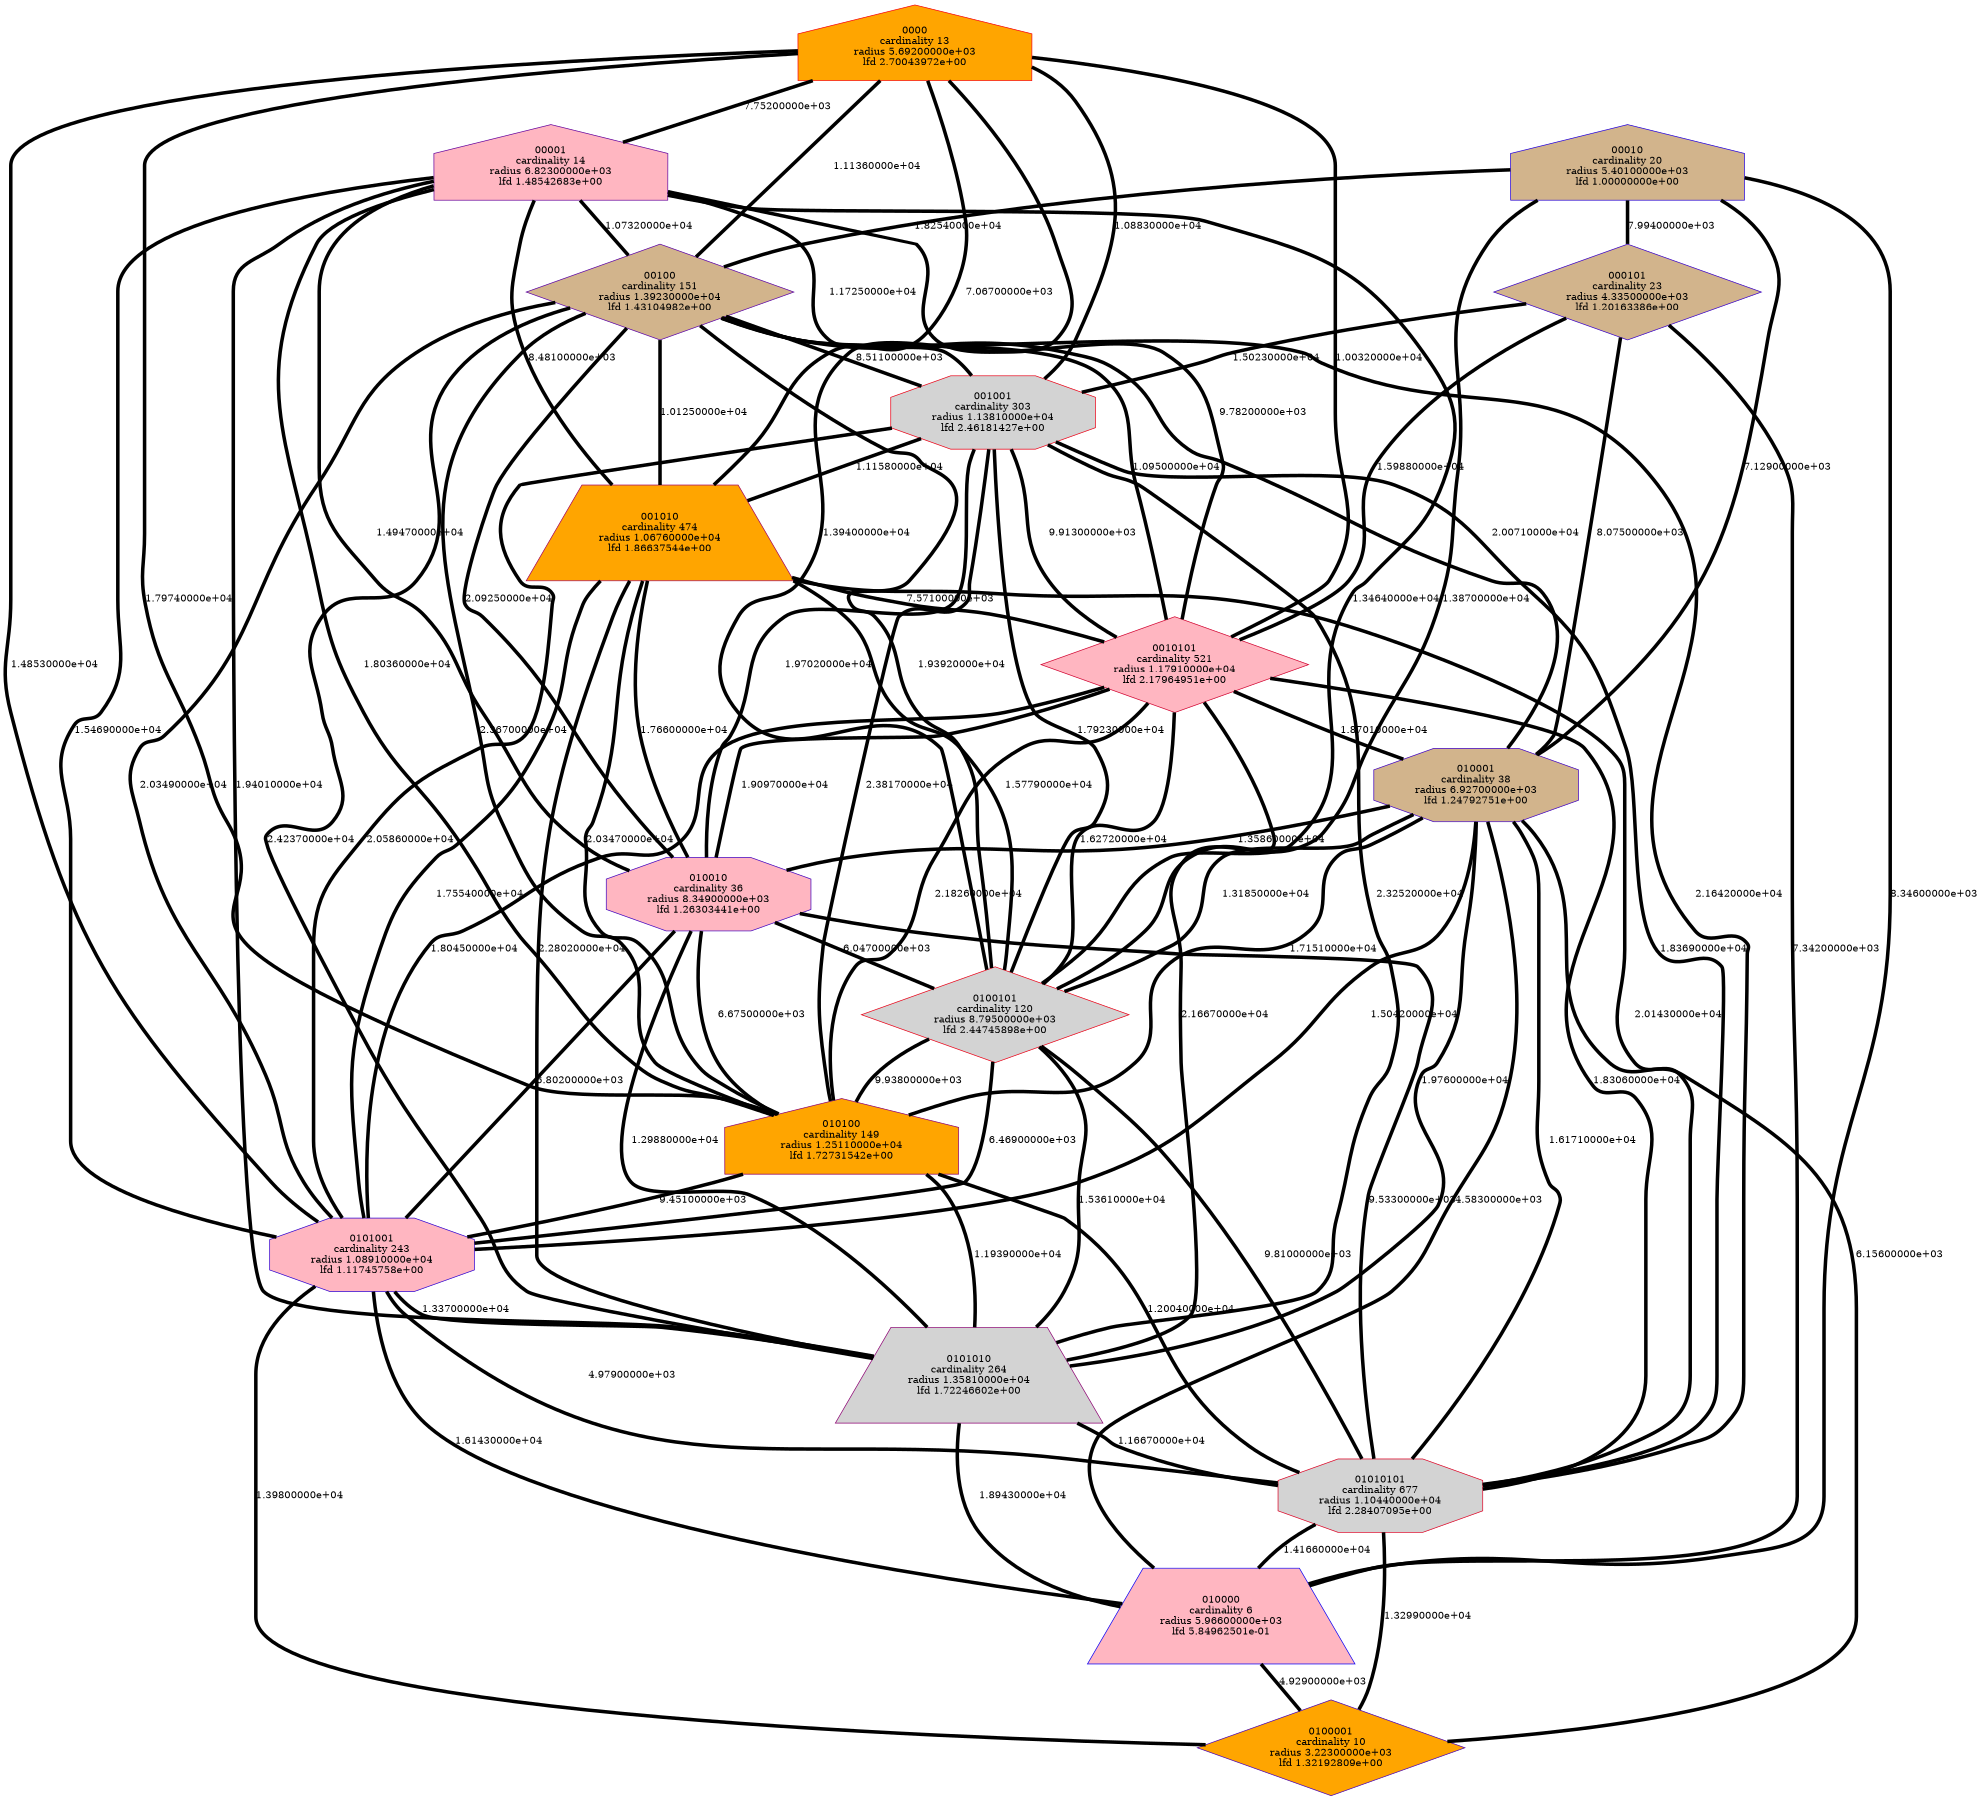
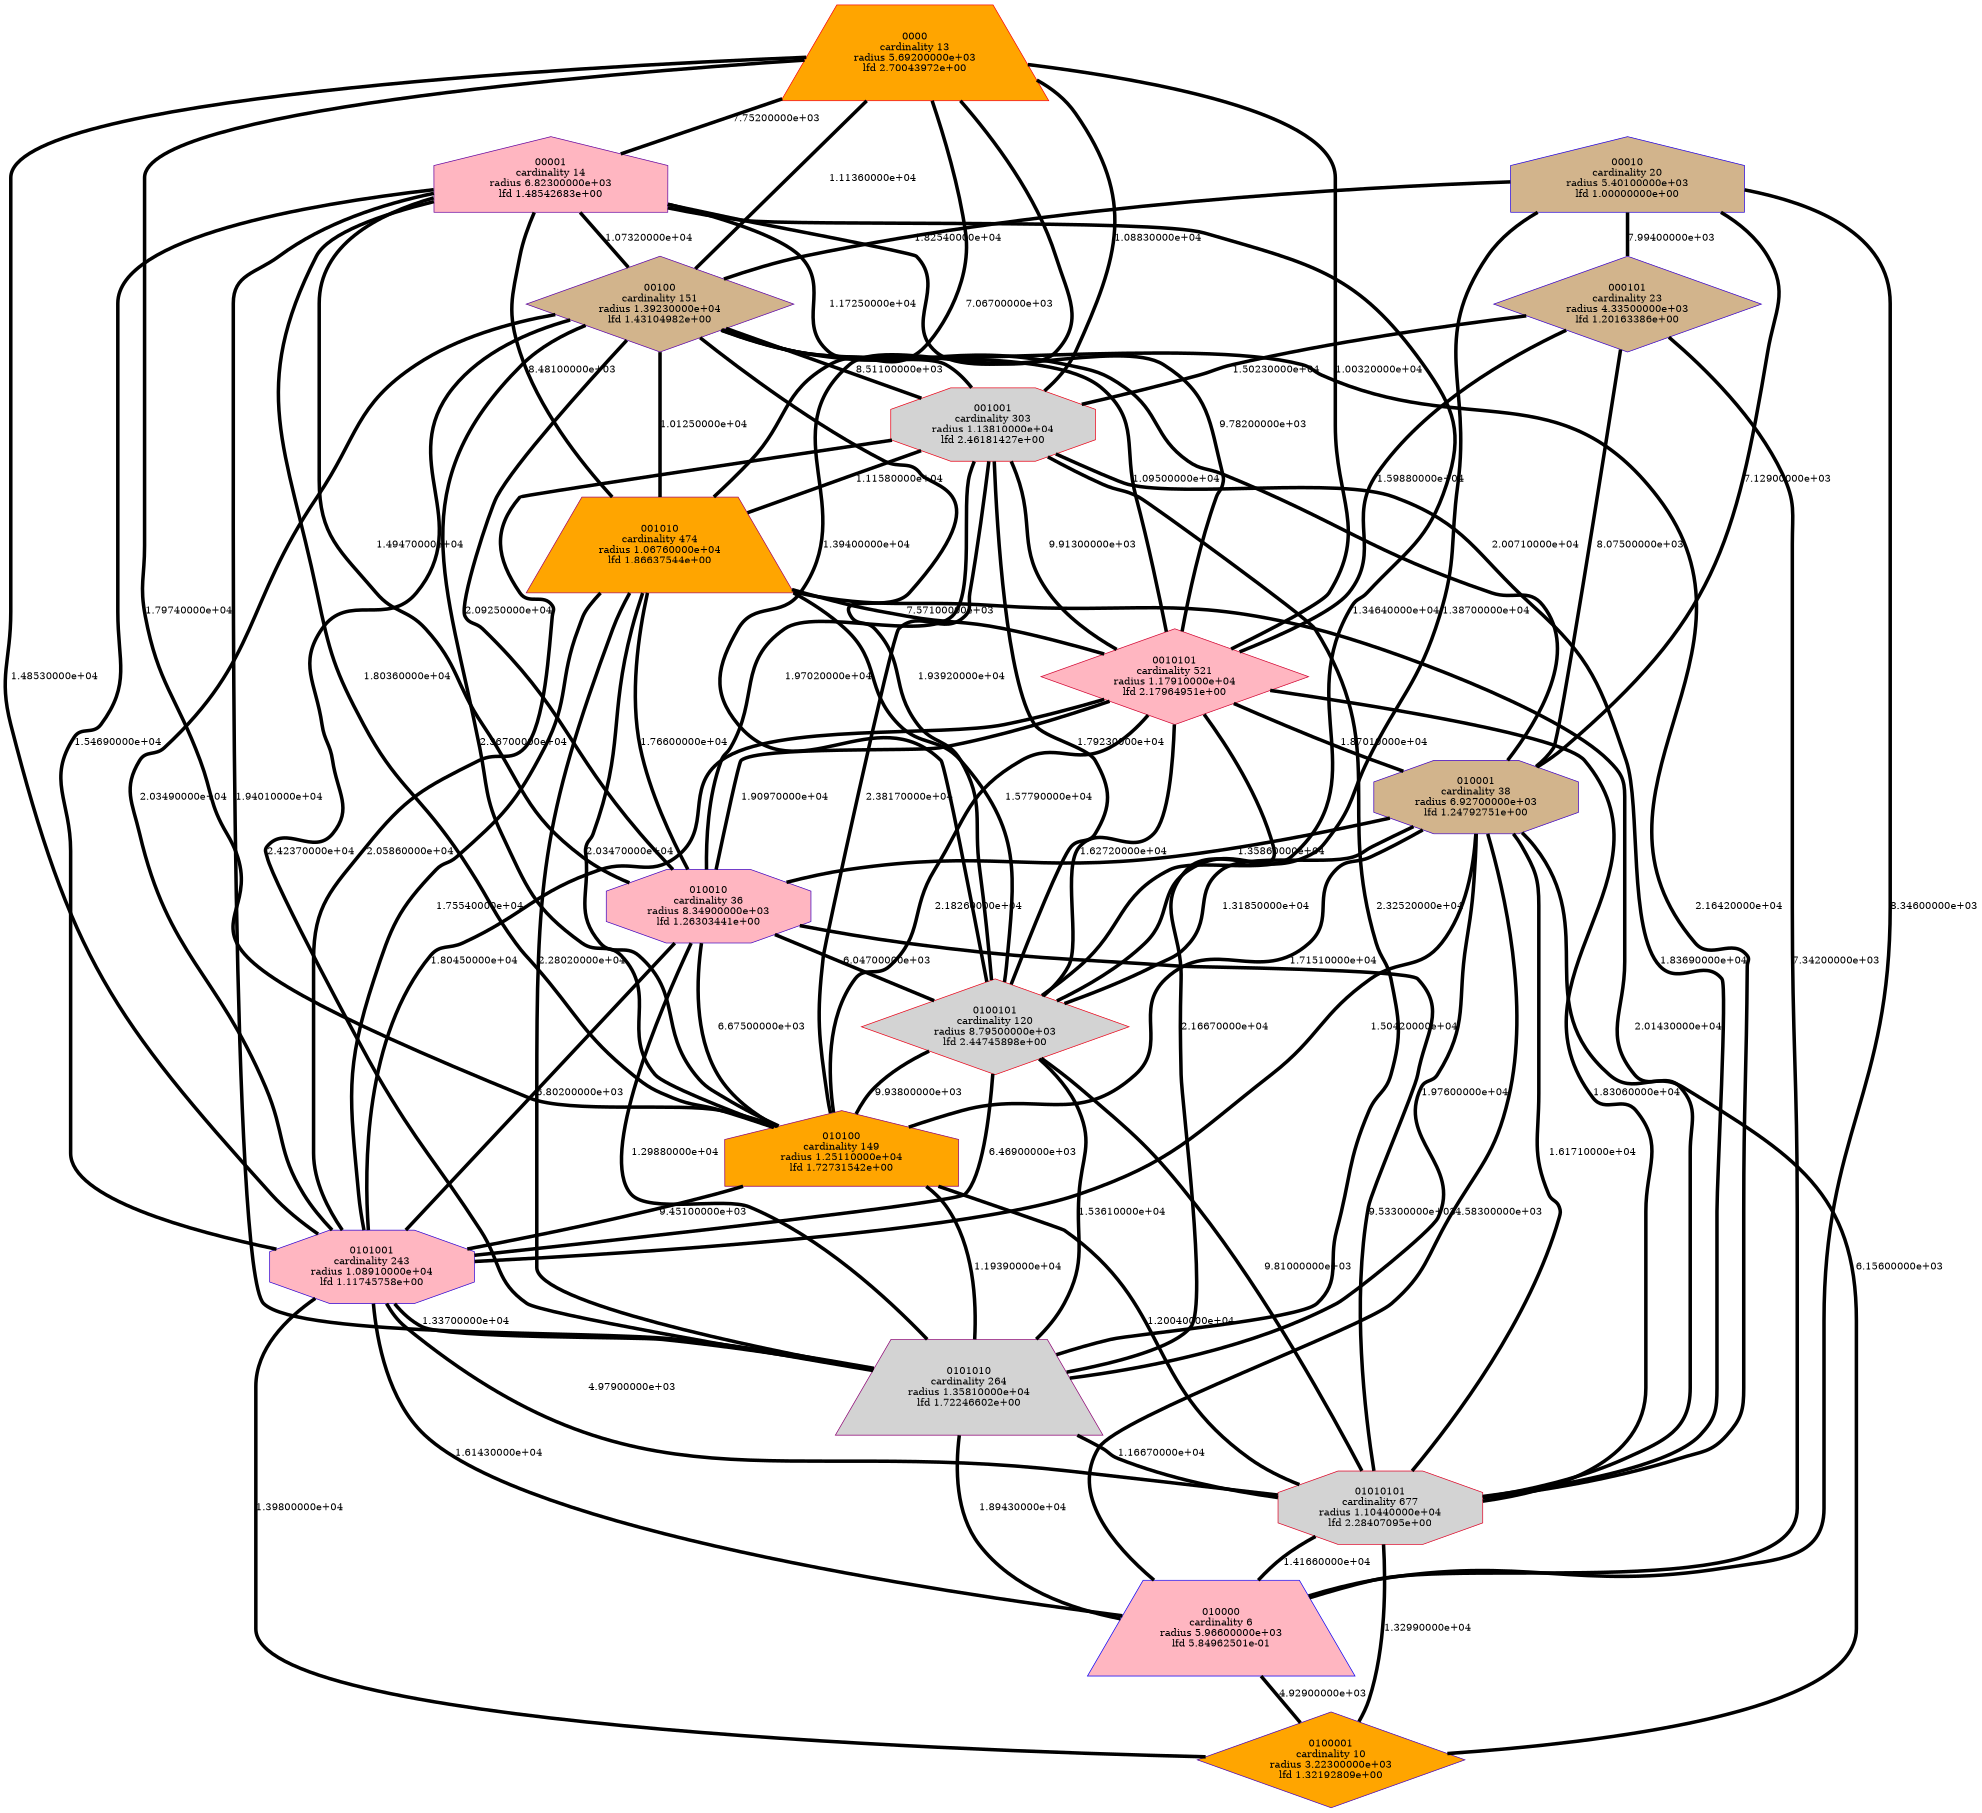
  graph {
    node [style=filled fillcolor=lightpink shape=octagon]
    edge [labeldistance=10 penwidth=5 style=solid]
    n1 [color="#3E00C0" label="010001\ncardinality 38\nradius 6.92700000e+03\nlfd 1.24792751e+00" fillcolor=tan]
    n2 [color="#DC0022" label="01010101\ncardinality 677\nradius 1.10440000e+04\nlfd 2.28407095e+00" fillcolor=lightgrey]
    n3 [color="#E90015" label="0100101\ncardinality 120\nradius 8.79500000e+03\nlfd 2.44745898e+00" fillcolor=lightgrey shape=diamond]
    n4 [color="#4000BE" label="010010\ncardinality 36\nradius 8.34900000e+03\nlfd 1.26303441e+00"]
    n5 [color="#4800B6" label="0100001\ncardinality 10\nradius 3.22300000e+03\nlfd 1.32192809e+00" fillcolor=orange shape=diamond]
    n6 [color="#0800F6" label="010000\ncardinality 6\nradius 5.96600000e+03\nlfd 5.84962501e-01" shape=trapezium]
    n7 [color="#8C0072" label="0101010\ncardinality 264\nradius 1.35810000e+04\nlfd 1.72246602e+00" fillcolor=lightgrey shape=trapezium]
    n8 [color="#8D0071" label="010100\ncardinality 149\nradius 1.25110000e+04\nlfd 1.72731542e+00" fillcolor=orange shape=house]
    n9 [color="#2D00D1" label="0101001\ncardinality 243\nradius 1.08910000e+04\nlfd 1.11745758e+00"]
    n10 [color="#D1002D" label="0010101\ncardinality 521\nradius 1.17910000e+04\nlfd 2.17964951e+00" shape=diamond]
    n11 [color="#2100DD" label="00010\ncardinality 20\nradius 5.40100000e+03\nlfd 1.00000000e+00" fillcolor=tan shape=house]
    n12 [color="#3700C7" label="000101\ncardinality 23\nradius 4.33500000e+03\nlfd 1.20163386e+00" fillcolor=tan shape=diamond]
    n13 [color="#5900A5" label="00100\ncardinality 151\nradius 1.39230000e+04\nlfd 1.43104982e+00" fillcolor=tan shape=diamond]
    n14 [color="#62009C" label="00001\ncardinality 14\nradius 6.82300000e+03\nlfd 1.48542683e+00" shape=house]
    n15 [color="#EA0014" label="001001\ncardinality 303\nradius 1.13810000e+04\nlfd 2.46181427e+00" fillcolor=lightgrey]
    n16 [color="#A4005A" label="001010\ncardinality 474\nradius 1.06760000e+04\nlfd 1.86637544e+00" fillcolor=orange shape=trapezium]
-   n17 [color="#F60008" label="0000\ncardinality 13\nradius 5.69200000e+03\nlfd 2.70043972e+00" fillcolor=orange shape=house]
+   n17 [color="#F60008" label="0000\ncardinality 13\nradius 5.69200000e+03\nlfd 2.70043972e+00" fillcolor=orange shape=trapezium]
    n1 -- n2 [label="1.61710000e+04"]
    n1 -- n3 [label="1.31850000e+04"]
    n1 -- n4 [label="1.35860000e+04"]
    n1 -- n5 [label="6.15600000e+03"]
    n1 -- n6 [label="4.58300000e+03"]
    n1 -- n7 [label="1.97600000e+04"]
    n1 -- n8 [label="1.71510000e+04"]
    n1 -- n9 [label="1.50420000e+04"]
    n2 -- n5 [label="1.32990000e+04"]
    n2 -- n6 [label="1.41660000e+04"]
    n3 -- n2 [label="9.81000000e+03"]
    n3 -- n7 [label="1.53610000e+04"]
    n3 -- n8 [label="9.93800000e+03"]
    n3 -- n9 [label="6.46900000e+03"]
    n4 -- n2 [label="9.53300000e+03"]
    n4 -- n3 [label="6.04700000e+03"]
    n4 -- n7 [label="1.29880000e+04"]
    n4 -- n8 [label="6.67500000e+03"]
    n4 -- n9 [label="6.80200000e+03"]
    n6 -- n5 [label="4.92900000e+03"]
    n7 -- n2 [label="1.16670000e+04"]
    n7 -- n6 [label="1.89430000e+04"]
    n8 -- n2 [label="1.20040000e+04"]
    n8 -- n7 [label="1.19390000e+04"]
    n8 -- n9 [label="9.45100000e+03"]
    n9 -- n2 [label="4.97900000e+03"]
    n9 -- n5 [label="1.39800000e+04"]
    n9 -- n6 [label="1.61430000e+04"]
    n9 -- n7 [label="1.33700000e+04"]
    n10 -- n1 [label="1.87010000e+04"]
    n10 -- n2 [label="1.83060000e+04"]
    n10 -- n3 [label="1.62720000e+04"]
    n10 -- n4 [label="1.90970000e+04"]
    n10 -- n7 [label="2.16670000e+04"]
    n10 -- n8 [label="2.18260000e+04"]
    n10 -- n9 [label="1.80450000e+04"]
    n11 -- n1 [label="7.12900000e+03"]
    n11 -- n3 [label="1.38700000e+04"]
    n11 -- n6 [label="8.34600000e+03"]
    n11 -- n12 [label="7.99400000e+03"]
    n11 -- n13 [label="1.82540000e+04"]
    n12 -- n1 [label="8.07500000e+03"]
    n12 -- n6 [label="7.34200000e+03"]
    n12 -- n10 [label="1.59880000e+04"]
    n12 -- n15 [label="1.50230000e+04"]
    n13 -- n1 [label="2.00710000e+04"]
    n13 -- n2 [label="2.16420000e+04"]
    n13 -- n3 [label="1.93920000e+04"]
    n13 -- n4 [label="2.09250000e+04"]
    n13 -- n7 [label="2.42370000e+04"]
    n13 -- n8 [label="2.36700000e+04"]
    n13 -- n9 [label="2.03490000e+04"]
    n13 -- n10 [label="1.09500000e+04"]
    n13 -- n15 [label="8.51100000e+03"]
    n13 -- n16 [label="1.01250000e+04"]
    n14 -- n3 [label="1.34640000e+04"]
    n14 -- n4 [label="1.49470000e+04"]
    n14 -- n7 [label="1.94010000e+04"]
    n14 -- n8 [label="1.80360000e+04"]
    n14 -- n9 [label="1.54690000e+04"]
    n14 -- n10 [label="9.78200000e+03"]
    n14 -- n13 [label="1.07320000e+04"]
    n14 -- n15 [label="1.17250000e+04"]
    n14 -- n16 [label="8.48100000e+03"]
    n15 -- n2 [label="1.83690000e+04"]
    n15 -- n3 [label="1.79230000e+04"]
    n15 -- n4 [label="1.97020000e+04"]
    n15 -- n7 [label="2.32520000e+04"]
    n15 -- n8 [label="2.38170000e+04"]
    n15 -- n9 [label="2.05860000e+04"]
    n15 -- n10 [label="9.91300000e+03"]
    n15 -- n16 [label="1.11580000e+04"]
    n16 -- n2 [label="2.01430000e+04"]
    n16 -- n3 [label="1.57790000e+04"]
    n16 -- n4 [label="1.76600000e+04"]
    n16 -- n7 [label="2.28020000e+04"]
    n16 -- n8 [label="2.03470000e+04"]
    n16 -- n9 [label="1.75540000e+04"]
    n16 -- n10 [label="7.57100000e+03"]
    n17 -- n3 [label="1.39400000e+04"]
    n17 -- n8 [label="1.79740000e+04"]
    n17 -- n9 [label="1.48530000e+04"]
    n17 -- n10 [label="1.00320000e+04"]
    n17 -- n13 [label="1.11360000e+04"]
    n17 -- n14 [label="7.75200000e+03"]
    n17 -- n15 [label="1.08830000e+04"]
    n17 -- n16 [label="7.06700000e+03"]
  }
